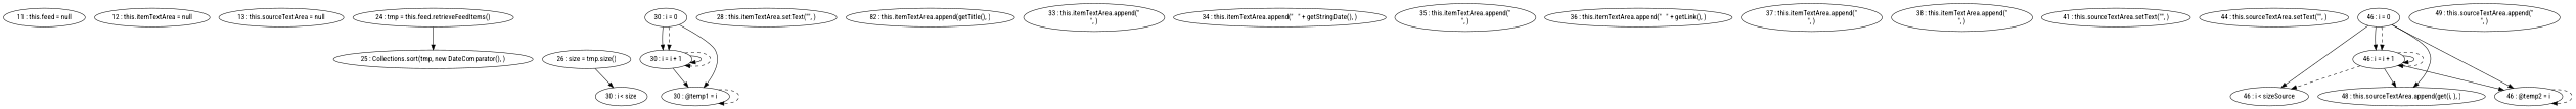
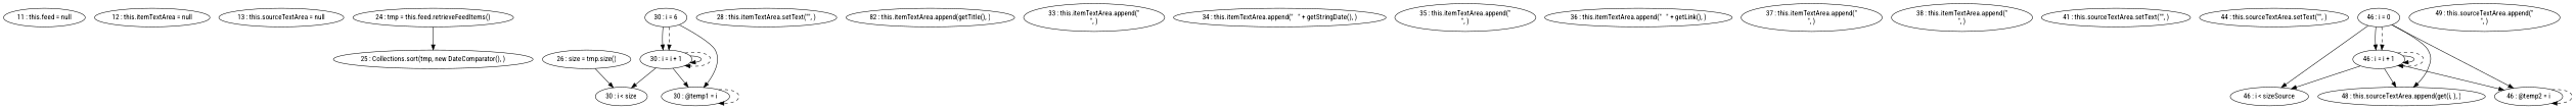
  digraph {
    fontname="Roboto Condensed"
    node [fontname="Roboto Condensed"]
    edge [fontname="Roboto Condensed"]
    "11 : this.feed = null"
    "12 : this.itemTextArea = null"
    "13 : this.sourceTextArea = null"
    "24 : tmp = this.feed.retrieveFeedItems()"
    "25 : Collections.sort(tmp, new DateComparator(), )"
    "26 : size = tmp.size()"
    "30 : i < size"
    "28 : this.itemTextArea.setText(\"\", )"
-   "30 : i = 0"
+   "30 : i = 0" [label="30 : i = 6"]
    "30 : i = i + 1"
    "30 : @temp1 = i"
    n12 [label="82 : this.itemTextArea.append(getTitle(), )"]
    "33 : this.itemTextArea.append(\"\n\", )"
    "34 : this.itemTextArea.append(\"   \" + getStringDate(), )"
    "35 : this.itemTextArea.append(\"\n\", )"
    "36 : this.itemTextArea.append(\"   \" + getLink(), )"
    "37 : this.itemTextArea.append(\"\n\", )"
    "38 : this.itemTextArea.append(\"\n\", )"
    "41 : this.sourceTextArea.setText(\"\", )"
    "44 : this.sourceTextArea.setText(\"\", )"
    "46 : i = 0"
    "46 : i < sizeSource"
    "46 : i = i + 1"
    "48 : this.sourceTextArea.append(get(i, ), )"
    "46 : @temp2 = i"
    "49 : this.sourceTextArea.append(\"\n\", )"
    "24 : tmp = this.feed.retrieveFeedItems()" -> "25 : Collections.sort(tmp, new DateComparator(), )"
    "26 : size = tmp.size()" -> "30 : i < size"
    "30 : i = 0" -> "30 : i = i + 1"
    "30 : i = 0" -> "30 : i = i + 1" [style=dashed]
    "30 : i = 0" -> "30 : @temp1 = i"
+   "30 : i = i + 1" -> "30 : i < size"
    "30 : i = i + 1" -> "30 : i = i + 1"
    "30 : i = i + 1" -> "30 : i = i + 1" [style=dashed]
    "30 : i = i + 1" -> "30 : @temp1 = i"
    "30 : @temp1 = i" -> "30 : @temp1 = i" [style=dashed]
    "46 : i = 0" -> "46 : i < sizeSource"
    "46 : i = 0" -> "46 : i = i + 1"
    "46 : i = 0" -> "46 : i = i + 1" [style=dashed]
    "46 : i = 0" -> "48 : this.sourceTextArea.append(get(i, ), )"
    "46 : i = 0" -> "46 : @temp2 = i"
-   "46 : i = i + 1" -> "46 : i < sizeSource" [style=dashed]
+   "46 : i = i + 1" -> "46 : i < sizeSource"
    "46 : i = i + 1" -> "46 : i = i + 1"
    "46 : i = i + 1" -> "46 : i = i + 1" [style=dashed]
    "46 : i = i + 1" -> "48 : this.sourceTextArea.append(get(i, ), )"
    "46 : i = i + 1" -> "46 : @temp2 = i"
    "46 : @temp2 = i" -> "46 : @temp2 = i" [style=dashed]
  }
